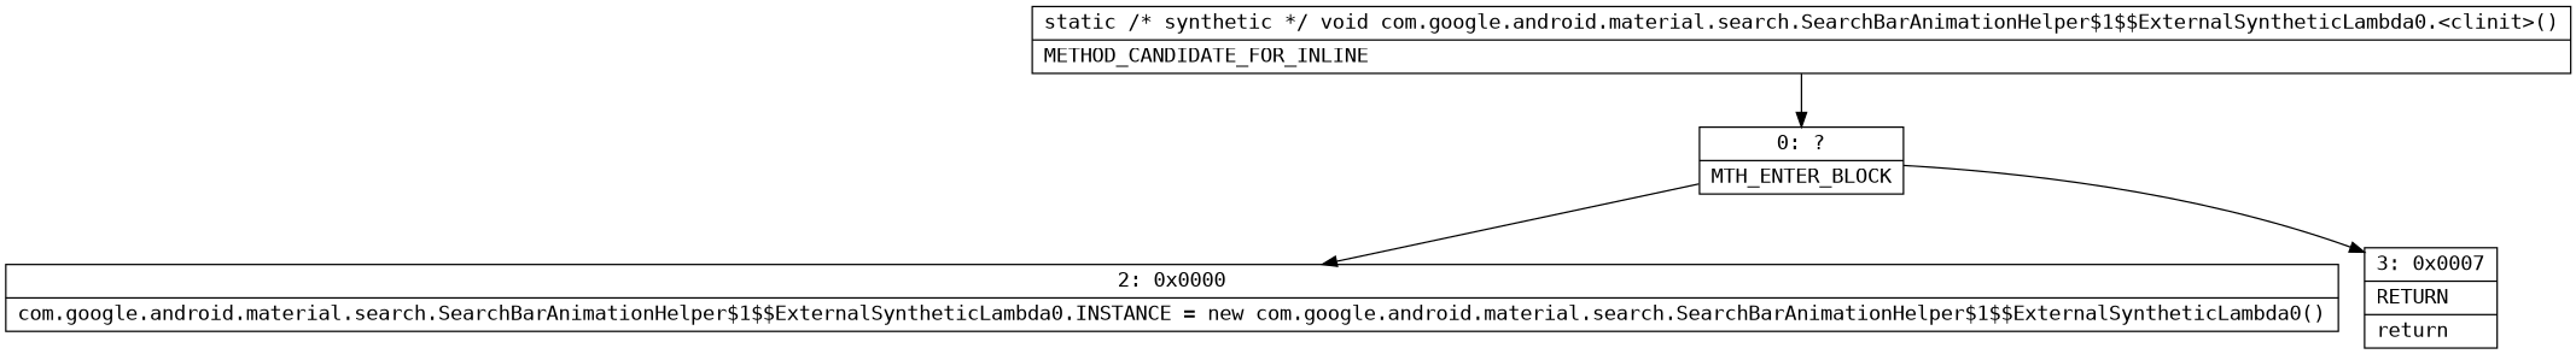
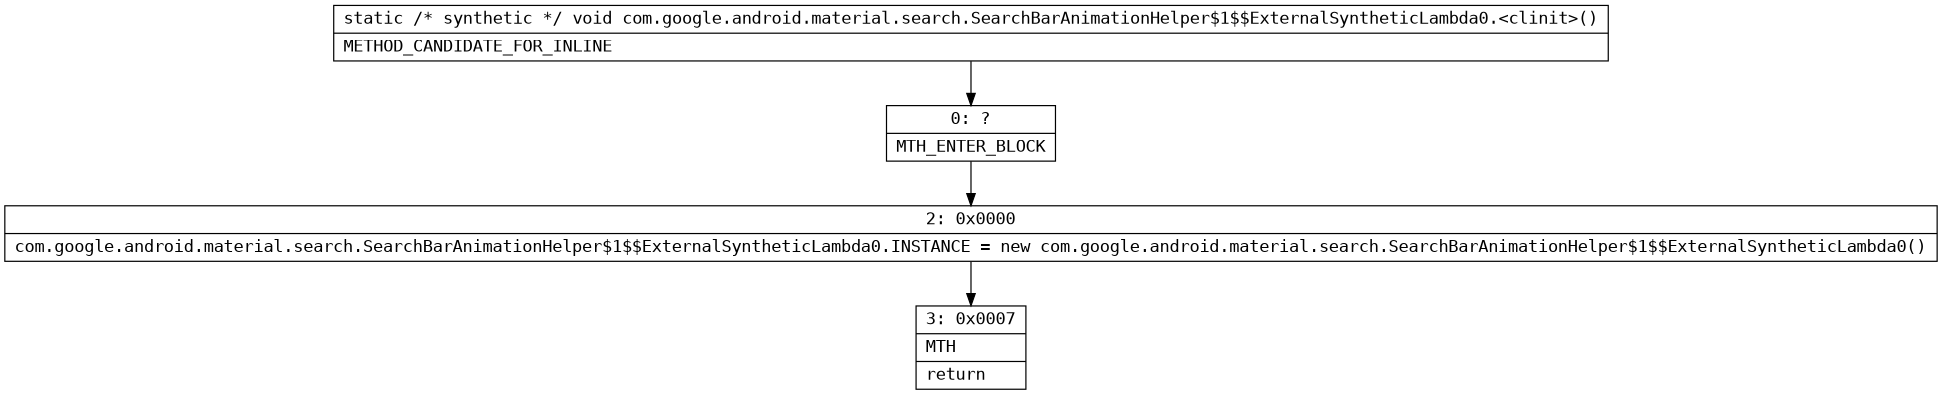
  digraph {
    fontname="DejaVu Sans Mono"
    node [fontname="DejaVu Sans Mono" shape=record]
    edge [fontname="DejaVu Sans Mono"]
    n1 [label="{0\:\ ?|MTH_ENTER_BLOCK\l}"]
    n2 [label="{2\:\ 0x0000|com.google.android.material.search.SearchBarAnimationHelper$1$$ExternalSyntheticLambda0.INSTANCE = new com.google.android.material.search.SearchBarAnimationHelper$1$$ExternalSyntheticLambda0()\l}"]
-   n3 [label="{3\:\ 0x0007|RETURN\l|return\l}"]
+   n3 [label="{3\:\ 0x0007|MTH\l|return\l}"]
    n4 [label="{static \/* synthetic *\/ void com.google.android.material.search.SearchBarAnimationHelper$1$$ExternalSyntheticLambda0.\<clinit\>()  | METHOD_CANDIDATE_FOR_INLINE\l}"]
    n1 -> n2
-   n1 -> n3
+   n2 -> n3
    n4 -> n1
  }
